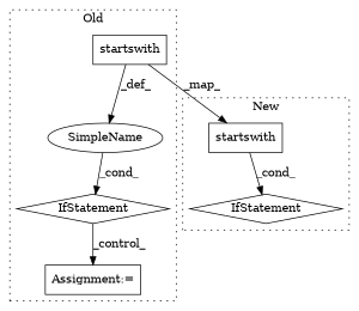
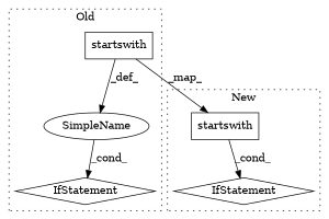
  digraph {
    node [a=32 l="11,1" shape=box]
    n1 [label=startswith s="7086,7100"]
    n2 [a=25 l="4,2" label=IfStatement s="7075,7101" shape=diamond]
    n3 [a=42 label=SimpleName shape=ellipse l=""]
-   n4 [a=7 l=1 label="Assignment:=" s=7117]
    n5 [label=startswith s="7492,7506"]
    n6 [a=25 l="4,2" label=IfStatement s="7481,7507" shape=diamond]
    subgraph cluster_1 {
      label=Old
      style=dotted
      n1
      n2
      n3
-     n4
    }
    subgraph cluster_2 {
      label=New
      style=dotted
      n5
      n6
    }
    n1 -> n3 [label=_def_]
    n1 -> n5 [label=_map_]
-   n2 -> n4 [label=_control_]
    n3 -> n2 [label=_cond_]
    n5 -> n6 [label=_cond_]
  }
